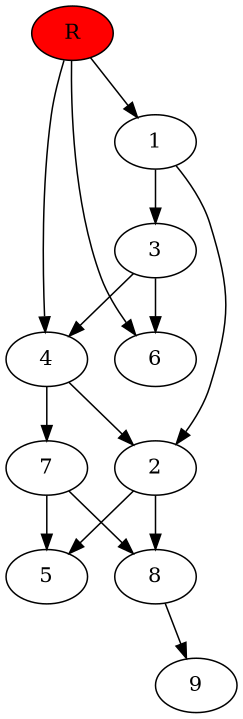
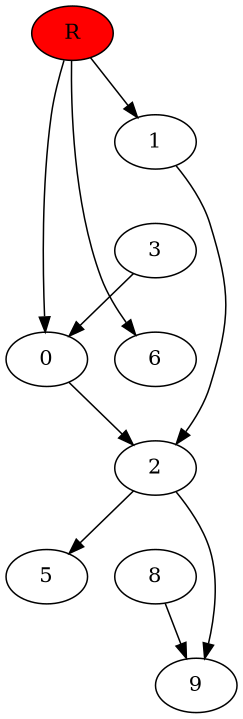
  digraph {
    1
    2
    3
    5
    8
-   4
+   4 [label=0]
    6
    9
-   7
    R [fillcolor="#ff0000" style=filled]
    1 -> 2
-   1 -> 3
    2 -> 5
-   2 -> 8
+   2 -> 9
    3 -> 4
-   3 -> 6
    8 -> 9
    4 -> 2
-   4 -> 7
-   7 -> 5
-   7 -> 8
    R -> 1
    R -> 4
    R -> 6
  }
